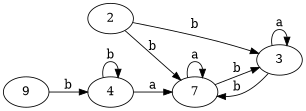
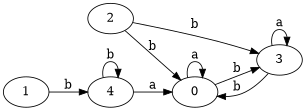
  digraph {
    d2tdocpreamble="\usetikzlibrary{automata}"
    d2tfigpreamble="\tikzstyle{every state}= [ draw=blue!50,very thick,fill=blue!20]  \tikzstyle{auto}= [fill=white]"
    rankdir=LR
    ranksep=0.5
    node [style=state]
    edge [lblstyle=auto topath="bend right"]
-   n1 [label=7]
+   n1 [label=0]
    n2 [label=3]
-   n3 [label=9 style="state, initial"]
+   n3 [label=1 style="state, initial"]
    n4 [label=4]
    n5 [label=2 style="state, accepting"]
    n1 -> n1 [label=a topath="loop above"]
    n1 -> n2 [label=b]
    n2 -> n1 [label=b]
    n2 -> n2 [label=a topath="loop above"]
    n3 -> n4 [label=b]
    n4 -> n1 [label=a]
    n4 -> n4 [label=b topath="loop above"]
    n5 -> n1 [label=b]
    n5 -> n2 [label=b]
  }
